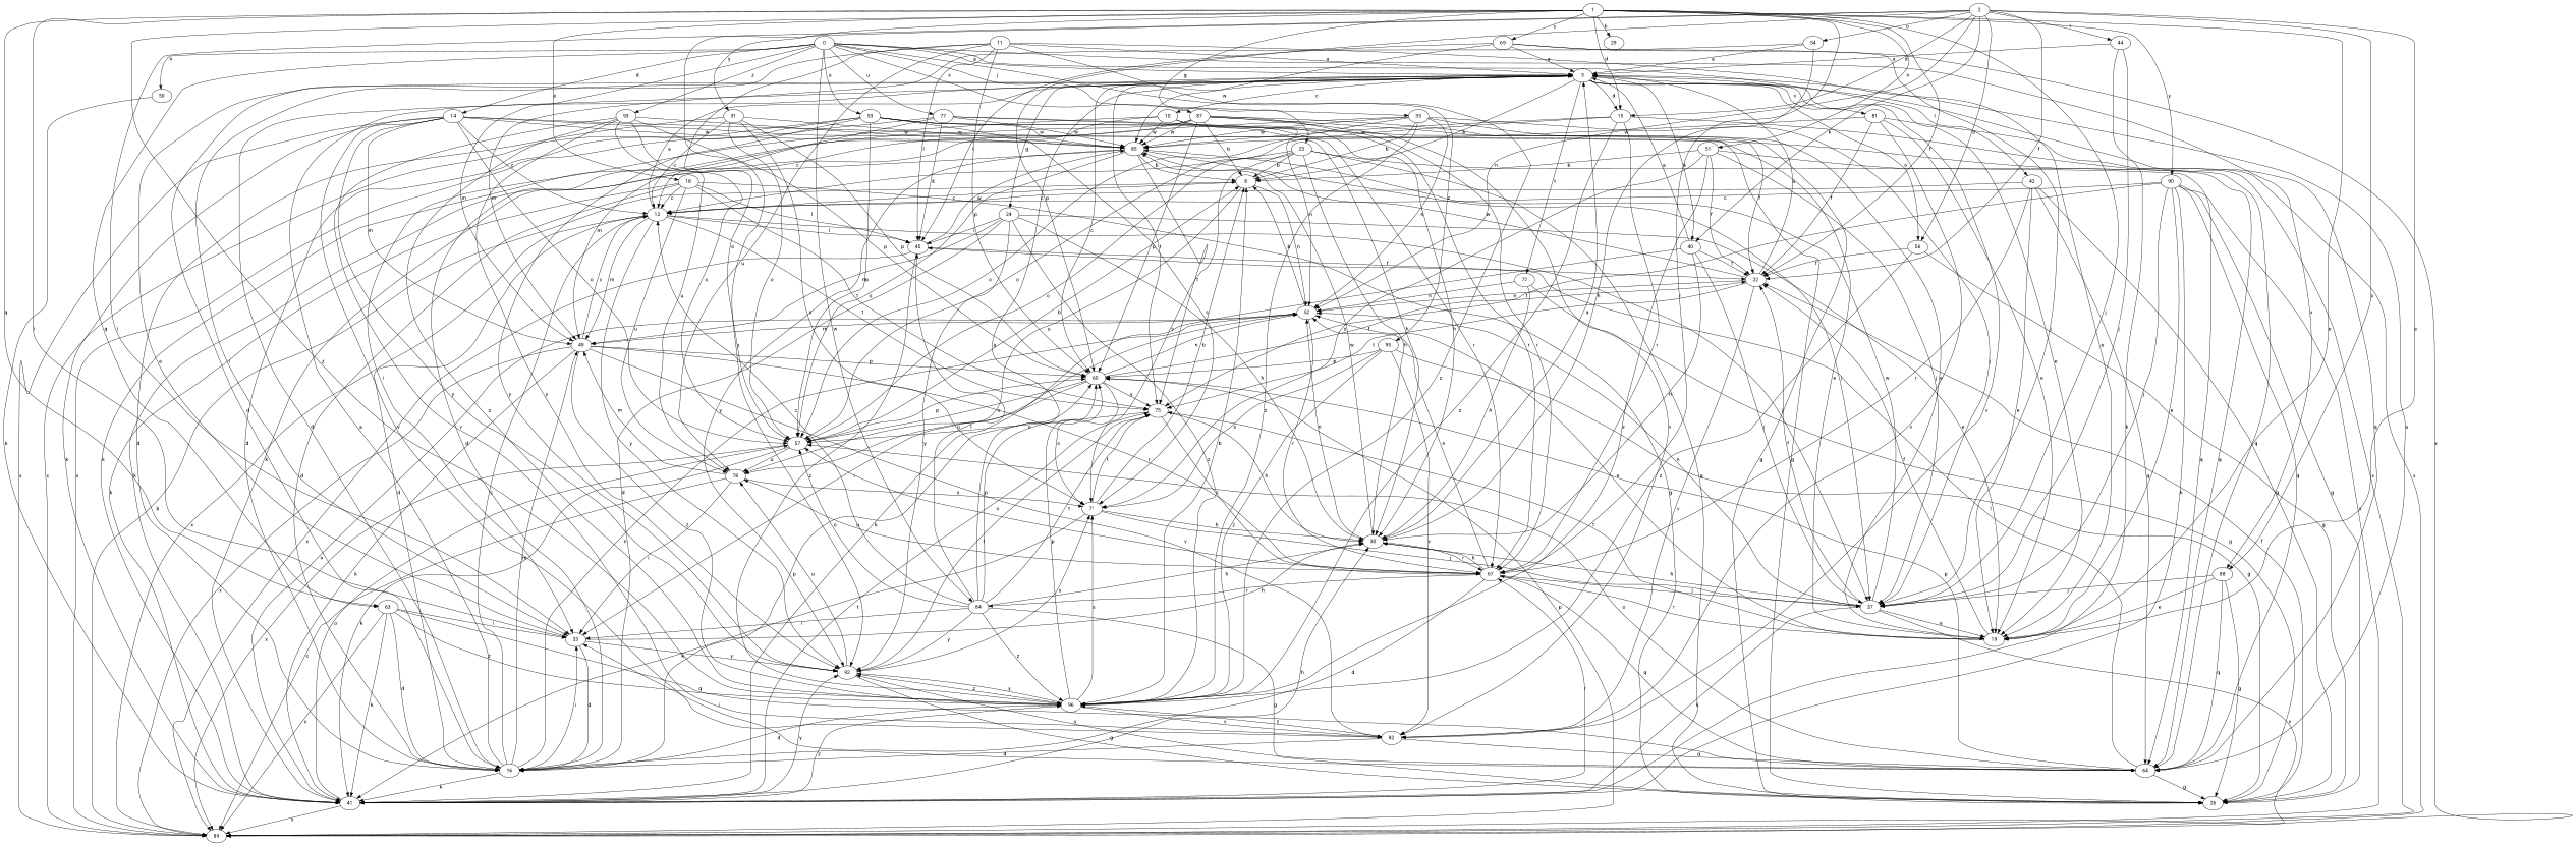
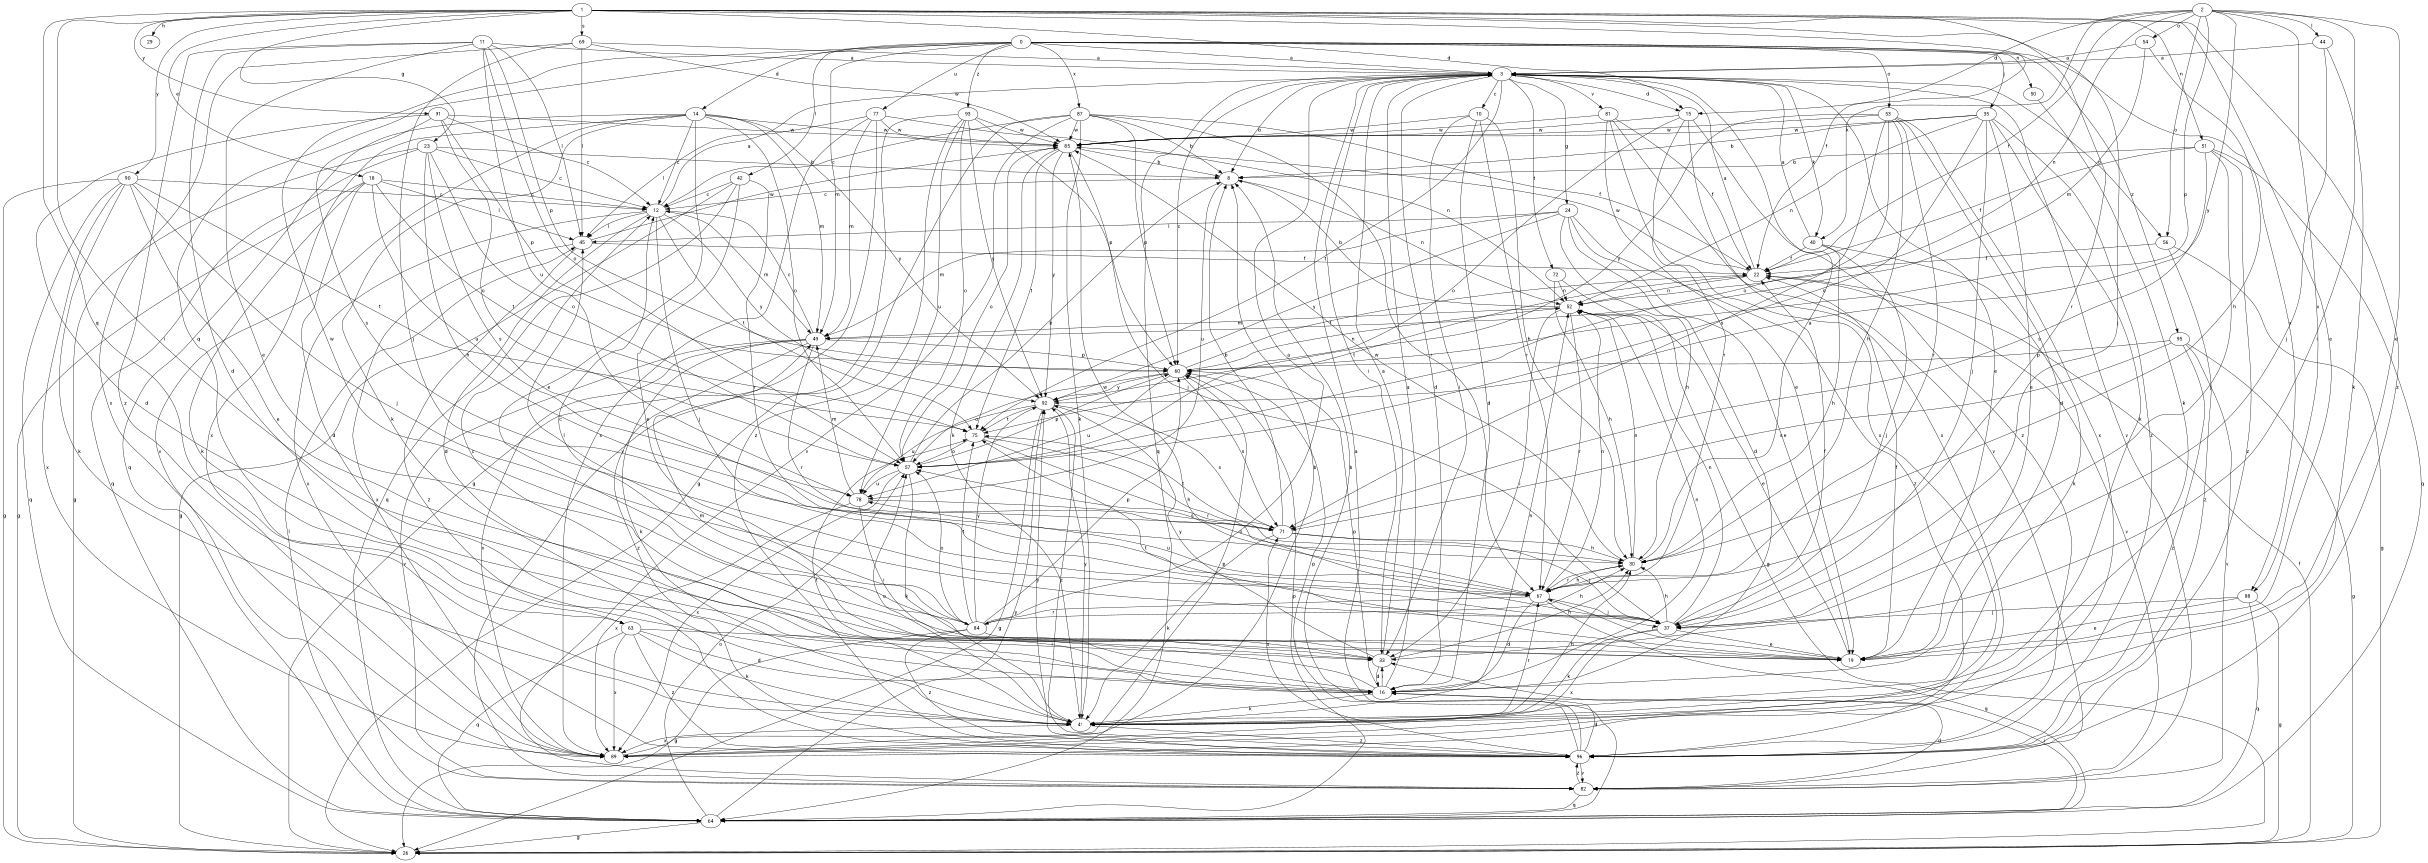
  strict digraph {
    fontname=Roboto
    node [fontname=Roboto]
    edge [fontname=Roboto]
    0
    3
    14
    35
    42
    49
    50
    53
    63
    77
    84
    87
    88
    93
    95
    15
    19
    33
    40
    56
    60
    8
    10
    16
    24
    64
    72
    75
    81
    82
    92
    12
    85
    57
    89
    41
    37
    96
    52
    67
    26
    30
    71
    45
    22
    78
    1
    18
    23
    29
    51
    69
    90
    91
    2
    44
    54
    11
    0 -> 3 [label=a]
    0 -> 14 [label=d]
    0 -> 35 [label=j]
    0 -> 42 [label=l]
    0 -> 49 [label=m]
    0 -> 50 [label=n]
    0 -> 53 [label=o]
    0 -> 63 [label=q]
    0 -> 77 [label=u]
    0 -> 84 [label=w]
    0 -> 87 [label=x]
    0 -> 88 [label=x]
    0 -> 93 [label=z]
    0 -> 95 [label=z]
    3 -> 15 [label=d]
    3 -> 19 [label=e]
    3 -> 33 [label=i]
    3 -> 40 [label=k]
    3 -> 56 [label=o]
    3 -> 60 [label=c]
    3 -> 8 [label=b]
    3 -> 10 [label=c]
    3 -> 16 [label=d]
    3 -> 24 [label=g]
    3 -> 64 [label=q]
    3 -> 72 [label=t]
    3 -> 75 [label=t]
    3 -> 81 [label=v]
    3 -> 82 [label=v]
    14 -> 49 [label=m]
    14 -> 19 [label=e]
    14 -> 64 [label=q]
    14 -> 82 [label=v]
    14 -> 92 [label=y]
    14 -> 12 [label=c]
    14 -> 85 [label=w]
    14 -> 57 [label=o]
    14 -> 89 [label=x]
    14 -> 41 [label=k]
    35 -> 19 [label=e]
    35 -> 8 [label=b]
    35 -> 85 [label=w]
    35 -> 57 [label=o]
    35 -> 41 [label=k]
    35 -> 37 [label=j]
    35 -> 96 [label=z]
    35 -> 52 [label=n]
    42 -> 19 [label=e]
    42 -> 64 [label=q]
    42 -> 12 [label=c]
    42 -> 67 [label=r]
    42 -> 26 [label=g]
    49 -> 60 [label=p]
    49 -> 82 [label=v]
    49 -> 12 [label=c]
    49 -> 89 [label=x]
    49 -> 41 [label=k]
    49 -> 96 [label=z]
    49 -> 67 [label=r]
    50 -> 41 [label=k]
    53 -> 16 [label=d]
    53 -> 92 [label=y]
    53 -> 85 [label=w]
    53 -> 57 [label=o]
    53 -> 89 [label=x]
    53 -> 67 [label=r]
    53 -> 30 [label=h]
    53 -> 71 [label=s]
    63 -> 33 [label=i]
    63 -> 16 [label=d]
    63 -> 64 [label=q]
    63 -> 89 [label=x]
    63 -> 41 [label=k]
    63 -> 96 [label=z]
    77 -> 49 [label=m]
    77 -> 85 [label=w]
    77 -> 89 [label=x]
    77 -> 52 [label=n]
    77 -> 26 [label=g]
    77 -> 45 [label=l]
    84 -> 3 [label=a]
    84 -> 33 [label=i]
    84 -> 60 [label=p]
    84 -> 75 [label=t]
    84 -> 92 [label=y]
    84 -> 12 [label=c]
    84 -> 57 [label=o]
    84 -> 96 [label=z]
    84 -> 26 [label=g]
    84 -> 30 [label=h]
    84 -> 45 [label=l]
    87 -> 60 [label=p]
    87 -> 8 [label=b]
    87 -> 82 [label=v]
    87 -> 12 [label=c]
    87 -> 85 [label=w]
    87 -> 41 [label=k]
    87 -> 67 [label=r]
    87 -> 26 [label=g]
    87 -> 22 [label=f]
    88 -> 19 [label=e]
    88 -> 64 [label=q]
    88 -> 37 [label=j]
    88 -> 26 [label=g]
    93 -> 60 [label=p]
    93 -> 82 [label=v]
    93 -> 92 [label=y]
    93 -> 85 [label=w]
    93 -> 57 [label=o]
    93 -> 96 [label=z]
    93 -> 78 [label=u]
    95 -> 60 [label=p]
    95 -> 82 [label=v]
    95 -> 96 [label=z]
    95 -> 26 [label=g]
    95 -> 71 [label=s]
    15 -> 85 [label=w]
    15 -> 57 [label=o]
    15 -> 89 [label=x]
    15 -> 96 [label=z]
    15 -> 67 [label=r]
    19 -> 75 [label=t]
    19 -> 52 [label=e]
    19 -> 67 [label=r]
    19 -> 22 [label=f]
    33 -> 3 [label=a]
    33 -> 16 [label=d]
    33 -> 92 [label=y]
    33 -> 30 [label=h]
    40 -> 3 [label=a]
    40 -> 41 [label=k]
    40 -> 37 [label=j]
    40 -> 30 [label=h]
    40 -> 22 [label=f]
    56 -> 96 [label=z]
    56 -> 26 [label=g]
    56 -> 22 [label=f]
-   60 -> 75 [label=y]
+   60 -> 92 [label=y]
    60 -> 57 [label=o]
    60 -> 52 [label=n]
    60 -> 71 [label=s]
    60 -> 22 [label=f]
    60 -> 78 [label=u]
    8 -> 12 [label=c]
    8 -> 52 [label=n]
    8 -> 78 [label=u]
    10 -> 33 [label=i]
    10 -> 16 [label=d]
    10 -> 85 [label=w]
    10 -> 67 [label=r]
    10 -> 30 [label=h]
    16 -> 3 [label=a]
    16 -> 49 [label=m]
    16 -> 33 [label=i]
    16 -> 60 [label=p]
    16 -> 12 [label=c]
    16 -> 41 [label=k]
    16 -> 52 [label=n]
    24 -> 49 [label=m]
    24 -> 19 [label=e]
    24 -> 16 [label=d]
    24 -> 92 [label=y]
    24 -> 96 [label=z]
    24 -> 30 [label=h]
    24 -> 45 [label=l]
    64 -> 3 [label=a]
    64 -> 33 [label=i]
    64 -> 60 [label=p]
    64 -> 92 [label=y]
    64 -> 57 [label=o]
    64 -> 26 [label=g]
    64 -> 45 [label=l]
    72 -> 52 [label=n]
    72 -> 26 [label=g]
    72 -> 30 [label=h]
    75 -> 57 [label=o]
    75 -> 67 [label=r]
    75 -> 30 [label=h]
    81 -> 19 [label=e]
    81 -> 82 [label=v]
    81 -> 85 [label=w]
    81 -> 89 [label=x]
    81 -> 22 [label=f]
    82 -> 16 [label=d]
    82 -> 64 [label=q]
    82 -> 96 [label=z]
    92 -> 75 [label=t]
    92 -> 96 [label=z]
    92 -> 26 [label=g]
    92 -> 71 [label=s]
    92 -> 78 [label=u]
    12 -> 3 [label=a]
    12 -> 49 [label=m]
    12 -> 16 [label=d]
    12 -> 75 [label=t]
    12 -> 92 [label=y]
    12 -> 89 [label=x]
    12 -> 37 [label=j]
    12 -> 45 [label=l]
    85 -> 8 [label=b]
    85 -> 75 [label=t]
    85 -> 92 [label=y]
    85 -> 57 [label=o]
    85 -> 41 [label=k]
    85 -> 37 [label=j]
    57 -> 60 [label=p]
    57 -> 8 [label=b]
    57 -> 89 [label=x]
    57 -> 41 [label=k]
    57 -> 78 [label=u]
    89 -> 60 [label=p]
    89 -> 8 [label=b]
    41 -> 75 [label=t]
    41 -> 92 [label=y]
    41 -> 57 [label=o]
    41 -> 89 [label=x]
    41 -> 96 [label=z]
    41 -> 52 [label=n]
    41 -> 67 [label=r]
    41 -> 30 [label=h]
    37 -> 19 [label=e]
    37 -> 85 [label=w]
    37 -> 89 [label=x]
    37 -> 41 [label=k]
    37 -> 52 [label=n]
    37 -> 30 [label=h]
    37 -> 22 [label=f]
    96 -> 60 [label=p]
    96 -> 8 [label=b]
    96 -> 16 [label=d]
    96 -> 82 [label=v]
    96 -> 92 [label=y]
    96 -> 71 [label=s]
    52 -> 49 [label=m]
    52 -> 33 [label=i]
    52 -> 8 [label=b]
    52 -> 67 [label=r]
    67 -> 84 [label=r]
    67 -> 16 [label=d]
    67 -> 64 [label=q]
    67 -> 57 [label=o]
    67 -> 37 [label=j]
    67 -> 52 [label=n]
    67 -> 30 [label=h]
    67 -> 78 [label=u]
    26 -> 22 [label=f]
    30 -> 3 [label=a]
    30 -> 85 [label=w]
    30 -> 52 [label=n]
    30 -> 67 [label=r]
    71 -> 8 [label=b]
    71 -> 75 [label=t]
    71 -> 41 [label=k]
    71 -> 37 [label=j]
    71 -> 30 [label=h]
    45 -> 85 [label=w]
    45 -> 89 [label=x]
    45 -> 96 [label=z]
    45 -> 22 [label=f]
    22 -> 3 [label=a]
    22 -> 75 [label=t]
    22 -> 82 [label=v]
    22 -> 85 [label=w]
    22 -> 52 [label=n]
    78 -> 49 [label=m]
    78 -> 33 [label=i]
    78 -> 89 [label=x]
    78 -> 71 [label=s]
    1 -> 63 [label=q]
    1 -> 15 [label=d]
    1 -> 19 [label=e]
    1 -> 33 [label=i]
    1 -> 37 [label=j]
    1 -> 96 [label=z]
    1 -> 67 [label=r]
    1 -> 22 [label=f]
    1 -> 18 [label=e]
    1 -> 23 [label=g]
    1 -> 29 [label=h]
    1 -> 51 [label=n]
    1 -> 69 [label=s]
    1 -> 90 [label=y]
    1 -> 91 [label=y]
    18 -> 16 [label=d]
    18 -> 75 [label=t]
    18 -> 12 [label=c]
    18 -> 41 [label=k]
    18 -> 26 [label=g]
    18 -> 45 [label=l]
    18 -> 78 [label=u]
    23 -> 8 [label=b]
    23 -> 64 [label=q]
    23 -> 12 [label=c]
    23 -> 57 [label=o]
    23 -> 26 [label=g]
    23 -> 30 [label=h]
    23 -> 71 [label=s]
    51 -> 8 [label=b]
    51 -> 64 [label=q]
    51 -> 37 [label=j]
    51 -> 96 [label=z]
    51 -> 71 [label=s]
    51 -> 22 [label=f]
    69 -> 3 [label=a]
    69 -> 85 [label=w]
    69 -> 89 [label=x]
    69 -> 37 [label=j]
    69 -> 45 [label=l]
    90 -> 19 [label=e]
    90 -> 64 [label=q]
    90 -> 75 [label=t]
    90 -> 12 [label=c]
    90 -> 89 [label=x]
    90 -> 41 [label=k]
    90 -> 37 [label=j]
    90 -> 26 [label=g]
    91 -> 60 [label=p]
    91 -> 16 [label=d]
    91 -> 12 [label=c]
    91 -> 85 [label=w]
    91 -> 57 [label=o]
    91 -> 71 [label=s]
    2 -> 88 [label=x]
    2 -> 15 [label=d]
    2 -> 19 [label=e]
    2 -> 33 [label=i]
    2 -> 40 [label=k]
    2 -> 56 [label=o]
    2 -> 60 [label=p]
    2 -> 92 [label=y]
    2 -> 52 [label=n]
    2 -> 22 [label=f]
    2 -> 44 [label=l]
    2 -> 54 [label=o]
    44 -> 3 [label=a]
    44 -> 41 [label=k]
    44 -> 37 [label=j]
    54 -> 3 [label=a]
    54 -> 49 [label=m]
    54 -> 30 [label=h]
    11 -> 3 [label=a]
    11 -> 19 [label=e]
    11 -> 60 [label=p]
    11 -> 16 [label=d]
    11 -> 57 [label=o]
    11 -> 96 [label=z]
    11 -> 45 [label=l]
    11 -> 78 [label=u]
  }
